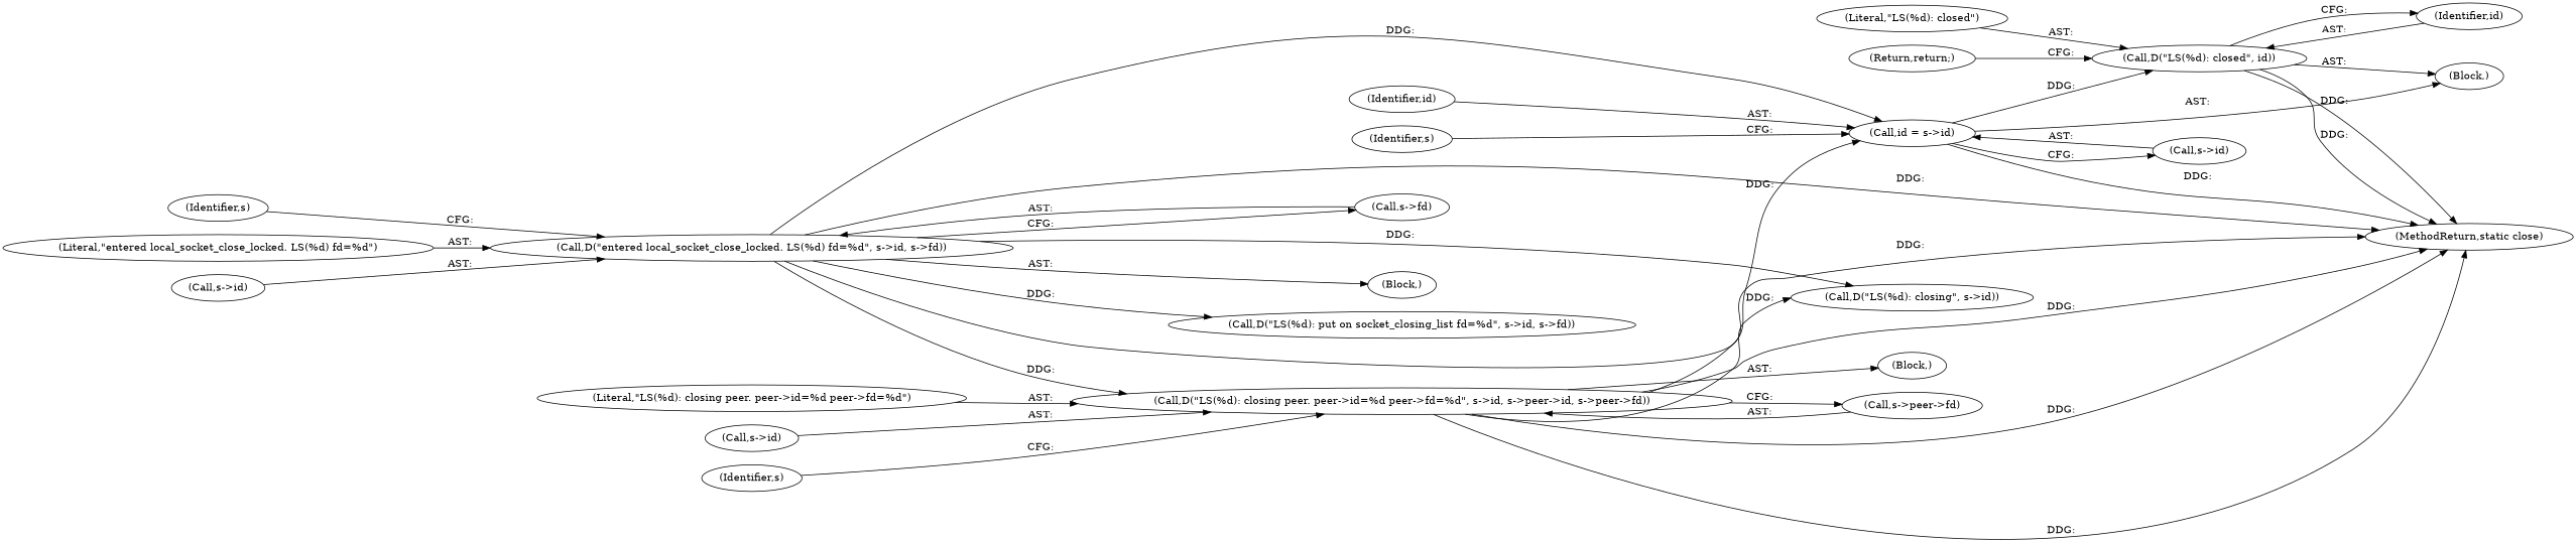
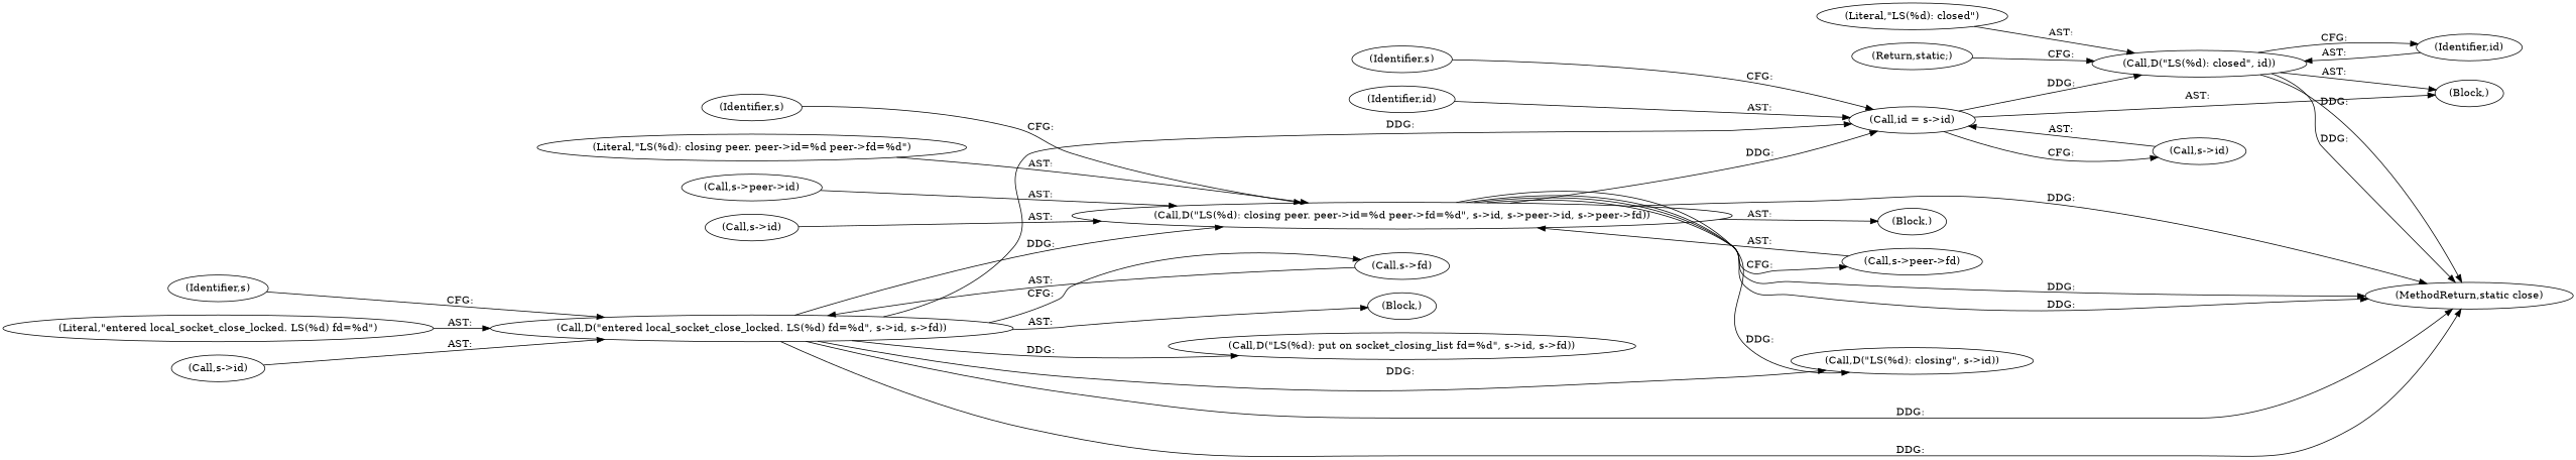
  digraph {
    rankdir=LR
    n1 [label="(Call,id = s->id)"]
    n2 [label="(Call,D(\"LS(%d): closed\", id))"]
    n3 [label="(MethodReturn,static close)"]
    n4 [label="(Block,)"]
    n5 [label="(Call,s->id)"]
    n6 [label="(Identifier,id)"]
    n7 [label="(Call,D(\"entered local_socket_close_locked. LS(%d) fd=%d\", s->id, s->fd))"]
    n8 [label="(Call,D(\"LS(%d): closing peer. peer->id=%d peer->fd=%d\", s->id, s->peer->id, s->peer->fd))"]
    n9 [label="(Call,s->fd)"]
    n10 [label="(Call,D(\"LS(%d): closing\", s->id))"]
    n11 [label="(Block,)"]
    n12 [label="(Call,D(\"LS(%d): put on socket_closing_list fd=%d\", s->id, s->fd))"]
    n13 [label="(Block,)"]
    n14 [label="(Call,s->peer->fd)"]
    n15 [label="(Identifier,id)"]
    n16 [label="(Literal,\"LS(%d): closed\")"]
-   n17 [label="(Return,return;)"]
+   n17 [label="(Return,static;)"]
    n18 [label="(Literal,\"LS(%d): closing peer. peer->id=%d peer->fd=%d\")"]
    n19 [label="(Identifier,s)"]
+   n20 [label="(Call,s->peer->id)"]
    n21 [label="(Identifier,s)"]
    n22 [label="(Literal,\"entered local_socket_close_locked. LS(%d) fd=%d\")"]
    n23 [label="(Call,s->id)"]
    n24 [label="(Identifier,s)"]
    n25 [label="(Call,s->id)"]
    n1 -> n2 [label="DDG: "]
-   n1 -> n3 [label="DDG: "]
    n1 -> n4 [label="AST: "]
    n1 -> n5 [label="CFG: "]
    n2 -> n3 [label="DDG: "]
    n2 -> n3 [label="DDG: "]
    n2 -> n4 [label="AST: "]
    n2 -> n6 [label="CFG: "]
    n5 -> n1 [label="AST: "]
    n6 -> n2 [label="AST: "]
    n7 -> n1 [label="DDG: "]
    n7 -> n3 [label="DDG: "]
    n7 -> n3 [label="DDG: "]
    n7 -> n8 [label="DDG: "]
    n7 -> n9 [label="CFG: "]
    n7 -> n10 [label="DDG: "]
    n7 -> n11 [label="AST: "]
    n7 -> n12 [label="DDG: "]
    n8 -> n1 [label="DDG: "]
    n8 -> n3 [label="DDG: "]
    n8 -> n3 [label="DDG: "]
    n8 -> n3 [label="DDG: "]
    n8 -> n10 [label="DDG: "]
    n8 -> n13 [label="AST: "]
    n8 -> n14 [label="CFG: "]
    n9 -> n7 [label="AST: "]
    n14 -> n8 [label="AST: "]
    n15 -> n1 [label="AST: "]
    n16 -> n2 [label="AST: "]
    n17 -> n2 [label="CFG: "]
    n18 -> n8 [label="AST: "]
    n19 -> n1 [label="CFG: "]
+   n20 -> n8 [label="AST: "]
    n21 -> n7 [label="CFG: "]
    n22 -> n7 [label="AST: "]
    n23 -> n8 [label="AST: "]
    n24 -> n8 [label="CFG: "]
    n25 -> n7 [label="AST: "]
  }
